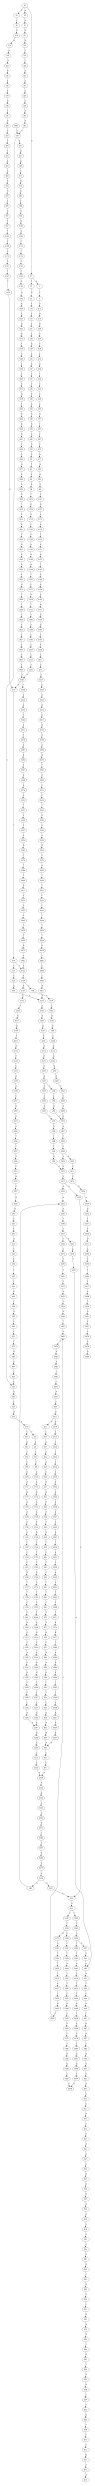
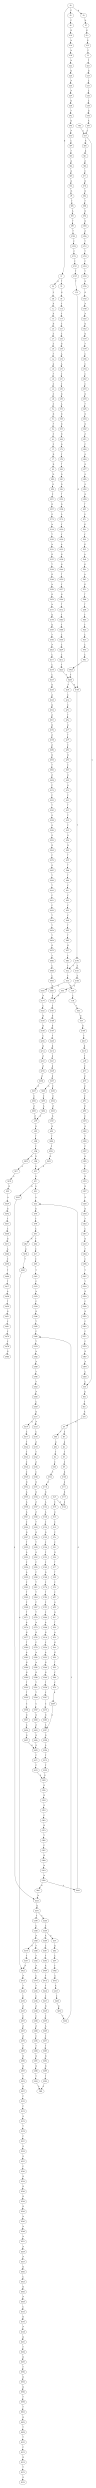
  strict digraph {
    fontname="Noto Sans"
    node [fontname="Noto Sans"]
    edge [fontname="Noto Sans"]
    S0
    S1
    S2
    S3
    S4
    S5
    S6
    S7
    S8
    S9
    S10
    S11
    S12
    S13
    S14
    S15
    S16
    S17
    S18
    S19
    S20
    S21
    S22
    S23
    S24
    S25
    S26
    S27
    S28
    S29
    S30
    S31
    S32
    S33
    S34
    S35
    S36
    S37
    S38
    S39
    S40
    S41
    S42
    S43
    S44
    S45
    S46
    S47
    S48
    S49
    S50
    S51
    S52
    S53
    S54
    S55
    S56
    S57
    S58
    S59
    S60
    S61
    S62
    S63
    S64
    S65
    S66
    S67
    S68
    S69
    S70
    S71
    S72
    S73
    S74
    S75
    S76
    S77
    S78
    S79
    S80
    S81
    S82
    S83
    S84
    S85
    S86
    S87
    S88
    S89
    S90
    S91
    S92
    S93
    S94
    S95
    S96
    S97
    S98
    S99
    S100
    S101
    S102
    S103
    S104
    S105
    S106
    S107
    S108
    S109
    S110
    S111
    S112
    S113
    S114
    S115
    S116
    S117
    S118
    S119
    S120
    S121
    S122
    S123
    S124
    S125
    S126
    S127
    S128
    S129
    S130
    S131
    S132
    S133
    S134
    S135
    S136
    S137
    S138
    S139
    S140
    S141
    S142
    S143
    S144
    S145
    S146
    S147
    S148
    S149
    S150
    S151
    S152
    S153
    S154
    S155
    S156
    S157
    S158
    S159
    S160
    S161
    S162
    S163
    S164
    S165
    S166
    S167
    S168
    S169
    S170
    S171
    S172
    S173
    S174
    S175
    S176
    S177
    S178
    S179
    S180
    S181
    S182
    S183
    S184
    S185
    S186
    S187
    S188
    S189
    S190
    S191
    S192
    S193
    S194
    S195
    S196
    S197
    S198
    S199
    S200
    S201
    S202
    S203
    S204
    S205
    S206
    S207
    S208
    S209
    S210
    S211
    S212
    S213
    S214
    S215
    S216
    S217
    S218
    S219
    S220
    S221
    S222
    S223
    S224
    S225
    S226
    S227
    S228
    S229
    S230
    S231
    S232
    S233
    S234
    S235
    S236
    S237
    S238
    S239
    S240
    S241
    S242
    S243
    S244
    S245
    S246
    S247
    S248
    S249
    S250
    S251
    S252
    S253
    S254
    S255
    S256
    S257
    S258
    S259
    S260
    S261
    S262
    S263
    S264
    S265
    S266
    S267
    S268
    S269
    S270
    S271
    S272
    S273
    S274
    S275
    S276
    S277
    S278
    S279
    S280
    S281
    S282
    S283
    S284
    S285
    S286
    S287
    S288
    S289
    S290
    S291
    S292
    S293
    S294
    S295
    S296
    S297
    S298
    S299
    S300
    S301
    S302
    S303
    S304
    S305
    S306
    S307
    S308
    S309
    S310
    S311
    S312
    S313
    S314
    S315
    S316
    S317
    S318
    S319
    S320
    S321
    S322
    S323
    S324
    S325
    S326
    S327
    S328
    S329
    S330
    S331
    S332
    S333
    S334
    S335
    S336
    S337
    S338
    S339
    S340
    S341
    S342
    S343
    S344
    S345
    S346
    S347
    S348
    S349
    S350
    S351
    S352
    S353
    S354
    S355
    S356
    S357
    S358
    S359
    S360
    S361
    S362
    S363
    S364
    S365
    S366
    S367
    S368
    S369
    S370
    S371
    S372
    S373
    S374
    S375
    S376
    S377
    S378
    S379
    S380
    S381
    S382
    S383
    S384
    S385
    S386
    S387
    S388
    S389
    S390
    S391
    S392
    S393
    S394
    S395
    S396
    S397
    S398
    S399
    S400
    S401
    S402
    S403
    S404
    S405
    S406
    S407
    S408
    S409
    S410
    S411
    S412
    S413
    S414
    S415
    S416
    S417
    S418
    S419
    S420
    S421
    S422
    S423
    S424
    S425
    S426
    S427
    S428
    S429
    S430
    S431
    S432
    S433
    S434
    S435
    S436
    S437
    S438
    S439
    S440
    S441
    S442
    S443
    S444
    S445
    S446
    S447
    S448
    S449
    S450
    S451
    S452
    S453
    S454
    S455
    S456
    S457
    S458
    S459
    S460
    S461
    S462
    S463
    S464
    S465
    S466
    S467
    S468
    S469
    S470
    S471
    S472
    S473
    S474
    S475
    S476
    S477
    S478
    S479
    S480
    S481
    S482
    S483
    S484
    S485
    S486
    S487
    S488
    S489
    S490
    S491
    S492
    S494
    S495
    S496
    S497
    S498
    S499
    S493
    S500
    S501
    S502
    S503
    S504
    S505
    S506
    S507
    S508
    S509
    S510
    S511
    S512
    S513
    S514
    S515
    S516
    S517
    S518
    S519
    S520
    S521
    S522
    S523
    S524
    S525
    S526
    S527
    S528
    S529
    S530
    S531
    S532
    S533
    S534
    S535
    S536
    S537
    S538
    S539
    S540
    S541
    S542
    S543
    S544
    S545
    S546
    S547
    S548
    S549
    S550
    S551
    S552
    S553
    S554
    S555
    S556
    S557
    S558
    S559
    S560
    S561
    S562
    S563
    S564
    S565
    S566
    S567
    S568
    S569
    S570
    S571
    S572
    S573
    S574
    S575
    S576
    S577
    S578
    S579
    S580
    S581
    S582
    S583
    S584
    S585
    S586
    S587
    S588
    S589
    S590
    S591
    S592
    S593
    S594
    S595
    S596
    S597
    S598
    S599
    S600
    S601
    S602
    S603
    S604
    S605
    S606
    S607
    S608
    S609
    S610
    S611
    S612
    S613
    S614
    S615
    S616
    S0 -> S1 [label=G]
    S0 -> S2 [label=C]
    S0 -> S3 [label=A]
    S1 -> S4 [label=A]
    S1 -> S5 [label=T]
    S2 -> S6 [label=C]
    S3 -> S7 [label=G]
    S4 -> S8 [label=C]
    S5 -> S9 [label=G]
    S6 -> S10 [label=G]
    S7 -> S11 [label=G]
    S8 -> S12 [label=A]
    S9 -> S13 [label=T]
    S10 -> S14 [label=A]
    S11 -> S15 [label=G]
    S12 -> S16 [label=A]
    S13 -> S17 [label=T]
    S14 -> S18 [label=A]
    S15 -> S19 [label=C]
    S16 -> S20 [label=G]
    S17 -> S21 [label=C]
    S18 -> S22 [label=A]
    S19 -> S23 [label=T]
    S20 -> S24 [label=C]
    S21 -> S25 [label=C]
    S22 -> S26 [label=G]
    S23 -> S27 [label=G]
    S24 -> S28 [label=C]
    S25 -> S29 [label=G]
    S26 -> S30 [label=A]
    S27 -> S31 [label=C]
    S28 -> S32 [label=T]
    S29 -> S33 [label=A]
    S30 -> S34 [label=A]
    S31 -> S35 [label=C]
    S32 -> S36 [label=A]
    S33 -> S37 [label=A]
    S34 -> S38 [label=G]
    S35 -> S39 [label=C]
    S36 -> S40 [label=T]
    S37 -> S41 [label=C]
    S38 -> S42 [label=T]
    S39 -> S43 [label=G]
    S40 -> S44 [label=C]
    S41 -> S45 [label=C]
    S42 -> S46 [label=G]
    S43 -> S47 [label=A]
    S44 -> S48 [label=C]
    S45 -> S49 [label=G]
    S46 -> S50 [label=A]
    S47 -> S51 [label=C]
    S48 -> S52 [label=C]
    S49 -> S53 [label=A]
    S50 -> S54 [label=C]
    S51 -> S55 [label=C]
    S51 -> S56 [label=A]
    S52 -> S57 [label=G]
    S53 -> S58 [label=G]
    S54 -> S59 [label=T]
    S55 -> S60 [label=G]
    S56 -> S61 [label=G]
    S57 -> S62 [label=T]
    S58 -> S63 [label=G]
    S59 -> S64 [label=A]
    S60 -> S65 [label=T]
    S61 -> S66 [label=A]
    S62 -> S67 [label=C]
    S63 -> S68 [label=G]
    S64 -> S69 [label=A]
    S65 -> S70 [label=A]
    S66 -> S71 [label=C]
    S67 -> S72 [label=C]
    S68 -> S73 [label=G]
    S69 -> S74 [label=A]
    S70 -> S75 [label=G]
    S71 -> S76 [label=G]
    S72 -> S77 [label=G]
    S73 -> S78 [label=C]
    S74 -> S79 [label=G]
    S75 -> S80 [label=T]
    S75 -> S81 [label=C]
    S76 -> S82 [label=G]
    S77 -> S83 [label=G]
    S78 -> S84 [label=T]
    S79 -> S85 [label=T]
    S80 -> S86 [label=A]
    S81 -> S87 [label=A]
    S82 -> S88 [label=T]
    S83 -> S89 [label=G]
    S84 -> S90 [label=G]
    S85 -> S91 [label=A]
    S86 -> S92 [label=T]
    S87 -> S93 [label=T]
    S88 -> S94 [label=G]
    S89 -> S95 [label=A]
    S90 -> S96 [label=G]
    S91 -> S97 [label=T]
    S92 -> S98 [label=C]
    S93 -> S99 [label=C]
    S94 -> S100 [label=G]
    S95 -> S101 [label=C]
    S96 -> S102 [label=T]
    S97 -> S103 [label=T]
    S98 -> S104 [label=C]
    S99 -> S105 [label=G]
    S100 -> S106 [label=A]
    S101 -> S107 [label=G]
    S102 -> S108 [label=G]
    S103 -> S109 [label=C]
    S104 -> S110 [label=A]
    S105 -> S111 [label=A]
    S106 -> S112 [label=T]
    S107 -> S113 [label=A]
    S108 -> S114 [label=A]
    S109 -> S115 [label=C]
    S110 -> S116 [label=G]
    S111 -> S117 [label=G]
    S112 -> S118 [label=T]
    S113 -> S119 [label=A]
    S114 -> S120 [label=C]
    S115 -> S121 [label=C]
    S116 -> S122 [label=A]
    S117 -> S123 [label=A]
    S118 -> S124 [label=C]
    S119 -> S125 [label=T]
    S120 -> S126 [label=C]
    S121 -> S127 [label=T]
    S122 -> S128 [label=A]
-   S123 -> S129 [label=A]
+   S129 -> S123 [label=A]
    S124 -> S130 [label=T]
    S125 -> S131 [label=A]
    S126 -> S132 [label=A]
    S127 -> S133 [label=T]
    S128 -> S134 [label=C]
    S129 -> S135 [label=C]
    S130 -> S136 [label=G]
    S131 -> S137 [label=G]
    S132 -> S138 [label=G]
    S133 -> S139 [label=G]
    S134 -> S140 [label=G]
    S135 -> S141 [label=A]
    S136 -> S142 [label=G]
    S137 -> S143 [label=T]
    S138 -> S144 [label=G]
    S139 -> S145 [label=T]
    S140 -> S146 [label=C]
    S141 -> S147 [label=C]
    S142 -> S148 [label=A]
    S143 -> S149 [label=G]
    S144 -> S150 [label=T]
    S145 -> S151 [label=C]
    S145 -> S152 [label=T]
    S146 -> S153 [label=C]
    S147 -> S154 [label=C]
    S148 -> S155 [label=A]
    S149 -> S156 [label=A]
    S150 -> S157 [label=C]
    S151 -> S158 [label=C]
    S152 -> S159 [label=T]
    S153 -> S160 [label=C]
    S154 -> S161 [label=C]
    S155 -> S162 [label=G]
    S156 -> S163 [label=G]
    S157 -> S164 [label=G]
    S158 -> S165 [label=G]
    S159 -> S166 [label=G]
    S159 -> S167 [label=A]
    S160 -> S168 [label=G]
    S161 -> S169 [label=G]
    S162 -> S170 [label=G]
    S163 -> S171 [label=A]
    S164 -> S172 [label=T]
    S165 -> S173 [label=A]
    S166 -> S174 [label=A]
    S167 -> S175 [label=C]
    S168 -> S176 [label=C]
    S169 -> S177 [label=T]
    S170 -> S178 [label=T]
    S171 -> S179 [label=G]
    S172 -> S180 [label=T]
    S173 -> S181 [label=C]
    S174 -> S182 [label=C]
    S175 -> S183 [label=T]
    S176 -> S184 [label=T]
    S177 -> S185 [label=T]
    S178 -> S186 [label=C]
    S179 -> S187 [label=G]
    S180 -> S188 [label=T]
    S181 -> S189 [label=G]
    S182 -> S190 [label=G]
    S183 -> S191 [label=G]
    S184 -> S192 [label=C]
    S185 -> S193 [label=C]
    S186 -> S194 [label=C]
    S187 -> S195 [label=T]
    S188 -> S196 [label=C]
    S189 -> S197 [label=G]
    S190 -> S198 [label=G]
    S191 -> S199 [label=G]
    S192 -> S200 [label=C]
    S193 -> S201 [label=C]
    S194 -> S202 [label=C]
    S195 -> S203 [label=A]
    S196 -> S204 [label=C]
    S197 -> S205 [label=T]
    S198 -> S206 [label=C]
    S199 -> S207 [label=T]
    S200 -> S208 [label=A]
    S201 -> S209 [label=A]
    S202 -> S210 [label=C]
    S203 -> S211 [label=C]
    S204 -> S212 [label=C]
    S205 -> S213 [label=G]
    S206 -> S214 [label=G]
    S207 -> S215 [label=G]
    S208 -> S216 [label=G]
    S209 -> S217 [label=G]
    S210 -> S218 [label=G]
    S211 -> S219 [label=C]
    S212 -> S220 [label=T]
    S213 -> S221 [label=A]
    S214 -> S222 [label=A]
    S215 -> S223 [label=T]
    S216 -> S224 [label=C]
    S217 -> S225 [label=T]
    S218 -> S226 [label=T]
    S219 -> S227 [label=C]
    S220 -> S228 [label=T]
    S221 -> S229 [label=A]
    S222 -> S230 [label=A]
    S223 -> S231 [label=C]
    S224 -> S232 [label=A]
    S225 -> S233 [label=A]
    S226 -> S234 [label=G]
    S227 -> S235 [label=G]
    S228 -> S139 [label=G]
    S228 -> S236 [label=T]
    S229 -> S237 [label=A]
    S230 -> S238 [label=A]
    S231 -> S239 [label=A]
    S232 -> S240 [label=G]
    S233 -> S241 [label=G]
    S234 -> S242 [label=G]
    S235 -> S243 [label=A]
    S236 -> S244 [label=C]
    S237 -> S245 [label=C]
    S237 -> S246 [label=A]
    S238 -> S247 [label=A]
    S239 -> S248 [label=A]
    S240 -> S249 [label=G]
    S241 -> S250 [label=G]
    S242 -> S251 [label=A]
    S243 -> S252 [label=G]
    S244 -> S253 [label=C]
    S245 -> S254 [label=C]
    S246 -> S255 [label=C]
    S247 -> S256 [label=C]
    S248 -> S257 [label=C]
    S249 -> S258 [label=T]
    S250 -> S259 [label=T]
    S251 -> S260 [label=C]
    S252 -> S261 [label=A]
    S253 -> S262 [label=T]
    S254 -> S263 [label=A]
    S255 -> S264 [label=A]
    S256 -> S265 [label=A]
    S257 -> S266 [label=G]
    S258 -> S267 [label=C]
    S259 -> S268 [label=C]
    S260 -> S269 [label=A]
    S261 -> S270 [label=G]
    S262 -> S271 [label=A]
    S263 -> S272 [label=A]
    S264 -> S273 [label=A]
    S265 -> S273 [label=A]
    S266 -> S274 [label=A]
    S267 -> S275 [label=C]
    S268 -> S276 [label=C]
    S269 -> S277 [label=G]
    S270 -> S278 [label=A]
    S271 -> S279 [label=T]
    S272 -> S280 [label=G]
    S273 -> S281 [label=G]
    S274 -> S282 [label=A]
    S275 -> S283 [label=G]
    S276 -> S284 [label=G]
    S277 -> S285 [label=A]
    S278 -> S286 [label=A]
    S279 -> S287 [label=C]
    S280 -> S288 [label=T]
    S281 -> S289 [label=T]
    S282 -> S290 [label=T]
    S283 -> S291 [label=A]
    S284 -> S291 [label=A]
    S285 -> S292 [label=A]
    S286 -> S293 [label=G]
    S287 -> S294 [label=G]
    S288 -> S295 [label=C]
    S289 -> S296 [label=C]
    S290 -> S297 [label=C]
    S291 -> S298 [label=G]
    S292 -> S299 [label=G]
    S293 -> S300 [label=T]
    S294 -> S301 [label=C]
    S295 -> S302 [label=G]
    S296 -> S303 [label=A]
    S296 -> S304 [label=G]
    S297 -> S305 [label=A]
    S298 -> S306 [label=A]
    S299 -> S307 [label=T]
    S300 -> S308 [label=A]
    S301 -> S309 [label=A]
    S302 -> S310 [label=A]
    S303 -> S311 [label=A]
    S304 -> S310 [label=A]
    S305 -> S312 [label=C]
    S306 -> S313 [label=C]
    S307 -> S314 [label=A]
    S308 -> S315 [label=C]
    S309 -> S316 [label=A]
    S310 -> S317 [label=A]
    S311 -> S318 [label=A]
    S312 -> S319 [label=G]
    S313 -> S320 [label=C]
    S314 -> S321 [label=G]
    S315 -> S322 [label=C]
    S316 -> S323 [label=C]
    S317 -> S324 [label=A]
    S317 -> S325 [label=G]
    S318 -> S326 [label=G]
    S319 -> S327 [label=G]
    S320 -> S328 [label=A]
    S321 -> S329 [label=C]
    S322 -> S330 [label=T]
    S323 -> S331 [label=T]
    S324 -> S332 [label=A]
    S325 -> S333 [label=A]
    S326 -> S334 [label=A]
    S327 -> S335 [label=G]
    S328 -> S336 [label=A]
    S329 -> S337 [label=G]
    S330 -> S338 [label=A]
    S331 -> S339 [label=C]
    S332 -> S340 [label=G]
    S333 -> S341 [label=G]
    S334 -> S342 [label=G]
    S335 -> S343 [label=G]
    S336 -> S344 [label=G]
    S337 -> S345 [label=A]
    S338 -> S346 [label=A]
    S339 -> S347 [label=C]
    S340 -> S348 [label=T]
    S341 -> S349 [label=T]
    S341 -> S350 [label=C]
    S342 -> S351 [label=T]
    S343 -> S352 [label=T]
    S344 -> S353 [label=A]
    S345 -> S354 [label=G]
    S346 -> S355 [label=A]
    S347 -> S356 [label=A]
    S348 -> S357 [label=C]
    S349 -> S358 [label=C]
    S350 -> S359 [label=C]
    S351 -> S360 [label=C]
    S352 -> S361 [label=C]
    S353 -> S362 [label=C]
    S354 -> S363 [label=A]
    S355 -> S364 [label=G]
    S356 -> S365 [label=G]
    S357 -> S366 [label=T]
    S357 -> S367 [label=A]
    S358 -> S368 [label=A]
    S359 -> S369 [label=A]
    S359 -> S370 [label=G]
    S360 -> S371 [label=G]
    S361 -> S372 [label=G]
    S362 -> S373 [label=G]
    S363 -> S374 [label=G]
    S364 -> S375 [label=C]
    S365 -> S376 [label=T]
    S366 -> S377 [label=C]
    S367 -> S378 [label=A]
    S368 -> S379 [label=A]
    S368 -> S380 [label=T]
    S369 -> S381 [label=C]
    S370 -> S382 [label=G]
    S371 -> S383 [label=A]
    S372 -> S384 [label=T]
    S373 -> S385 [label=T]
    S374 -> S386 [label=T]
    S375 -> S387 [label=A]
    S376 -> S388 [label=T]
    S377 -> S389 [label=C]
    S378 -> S390 [label=T]
    S379 -> S391 [label=T]
    S380 -> S392 [label=T]
    S381 -> S393 [label=T]
    S382 -> S394 [label=C]
    S383 -> S395 [label=C]
    S384 -> S396 [label=C]
    S385 -> S397 [label=C]
    S386 -> S398 [label=T]
    S387 -> S399 [label=T]
    S388 -> S400 [label=T]
    S389 -> S401 [label=T]
    S390 -> S402 [label=A]
    S391 -> S402 [label=A]
    S392 -> S403 [label=A]
    S393 -> S404 [label=A]
    S394 -> S405 [label=T]
    S395 -> S406 [label=T]
    S396 -> S407 [label=T]
    S397 -> S408 [label=G]
    S398 -> S409 [label=T]
    S399 -> S410 [label=T]
    S400 -> S411 [label=C]
    S401 -> S412 [label=C]
    S402 -> S413 [label=A]
    S403 -> S414 [label=C]
    S404 -> S415 [label=T]
    S405 -> S416 [label=C]
    S406 -> S417 [label=T]
    S407 -> S418 [label=T]
    S408 -> S419 [label=A]
    S409 -> S420 [label=T]
    S410 -> S421 [label=C]
    S411 -> S422 [label=C]
    S412 -> S423 [label=A]
    S413 -> S424 [label=T]
    S414 -> S425 [label=T]
    S415 -> S426 [label=T]
    S416 -> S427 [label=A]
    S417 -> S428 [label=A]
    S418 -> S429 [label=G]
    S419 -> S430 [label=A]
    S420 -> S431 [label=C]
    S421 -> S432 [label=C]
    S422 -> S433 [label=C]
    S423 -> S434 [label=C]
    S424 -> S435 [label=C]
    S425 -> S436 [label=C]
    S426 -> S437 [label=C]
    S427 -> S438 [label=C]
    S428 -> S439 [label=T]
    S429 -> S440 [label=C]
    S430 -> S441 [label=G]
    S430 -> S442 [label=A]
    S431 -> S443 [label=C]
    S432 -> S444 [label=T]
    S433 -> S445 [label=C]
    S434 -> S446 [label=G]
    S435 -> S447 [label=A]
    S436 -> S448 [label=A]
    S437 -> S449 [label=G]
    S438 -> S450 [label=G]
    S439 -> S451 [label=G]
    S440 -> S452 [label=G]
    S441 -> S333 [label=A]
    S442 -> S332 [label=A]
    S443 -> S453 [label=C]
    S444 -> S454 [label=T]
    S445 -> S455 [label=T]
    S446 -> S456 [label=T]
    S447 -> S457 [label=C]
    S448 -> S458 [label=C]
    S449 -> S459 [label=C]
    S450 -> S460 [label=T]
    S451 -> S461 [label=C]
    S452 -> S462 [label=C]
    S453 -> S463 [label=T]
    S454 -> S464 [label=T]
    S455 -> S465 [label=T]
    S456 -> S466 [label=C]
    S457 -> S467 [label=A]
    S458 -> S468 [label=A]
    S459 -> S469 [label=A]
    S460 -> S466 [label=C]
    S461 -> S470 [label=C]
    S462 -> S471 [label=C]
    S463 -> S228 [label=T]
    S464 -> S472 [label=G]
    S465 -> S473 [label=G]
    S466 -> S474 [label=T]
    S467 -> S475 [label=A]
    S468 -> S476 [label=C]
    S469 -> S477 [label=C]
    S470 -> S478 [label=C]
    S471 -> S479 [label=C]
    S472 -> S480 [label=T]
    S473 -> S481 [label=T]
    S474 -> S482 [label=A]
    S475 -> S483 [label=T]
    S476 -> S484 [label=T]
    S477 -> S485 [label=T]
    S478 -> S486 [label=G]
    S479 -> S487 [label=G]
    S480 -> S488 [label=C]
    S481 -> S152 [label=T]
    S482 -> S489 [label=A]
    S483 -> S490 [label=G]
    S484 -> S491 [label=G]
    S485 -> S492 [label=G]
    S487 -> S494 [label=A]
    S488 -> S495 [label=C]
    S489 -> S496 [label=T]
    S490 -> S497 [label=G]
    S491 -> S498 [label=G]
    S492 -> S499 [label=G]
    S494 -> S500 [label=C]
    S495 -> S501 [label=G]
    S496 -> S502 [label=T]
    S497 -> S503 [label=T]
    S498 -> S504 [label=T]
    S499 -> S505 [label=T]
    S493 -> S51 [label=C]
    S500 -> S55 [label=C]
    S501 -> S173 [label=A]
    S502 -> S506 [label=A]
    S503 -> S507 [label=A]
    S504 -> S508 [label=A]
    S505 -> S508 [label=A]
    S506 -> S509 [label=C]
    S507 -> S510 [label=C]
    S509 -> S511 [label=G]
    S510 -> S512 [label=C]
    S511 -> S513 [label=A]
    S511 -> S514 [label=G]
    S512 -> S515 [label=A]
    S513 -> S516 [label=C]
    S514 -> S517 [label=C]
    S515 -> S518 [label=T]
    S516 -> S519 [label=A]
    S517 -> S520 [label=T]
    S518 -> S521 [label=C]
    S519 -> S522 [label=T]
    S520 -> S523 [label=T]
    S521 -> S524 [label=A]
    S522 -> S525 [label=A]
    S523 -> S526 [label=C]
    S524 -> S527 [label=A]
    S525 -> S528 [label=C]
    S526 -> S529 [label=C]
    S527 -> S530 [label=C]
    S528 -> S531 [label=G]
    S529 -> S532 [label=G]
    S530 -> S533 [label=G]
    S531 -> S534 [label=G]
    S532 -> S535 [label=A]
    S533 -> S536 [label=G]
    S534 -> S537 [label=A]
    S535 -> S538 [label=A]
    S536 -> S539 [label=G]
    S537 -> S540 [label=A]
    S538 -> S541 [label=A]
    S539 -> S542 [label=G]
    S540 -> S543 [label=T]
    S541 -> S544 [label=C]
    S542 -> S545 [label=A]
    S543 -> S546 [label=G]
    S544 -> S547 [label=G]
    S545 -> S548 [label=A]
    S546 -> S549 [label=T]
    S547 -> S550 [label=T]
    S548 -> S551 [label=A]
    S549 -> S552 [label=A]
    S550 -> S553 [label=A]
    S551 -> S554 [label=A]
    S552 -> S555 [label=C]
    S553 -> S556 [label=C]
    S554 -> S557 [label=A]
    S555 -> S558 [label=C]
    S556 -> S559 [label=A]
    S557 -> S560 [label=G]
    S558 -> S561 [label=T]
    S559 -> S562 [label=C]
    S560 -> S563 [label=C]
    S561 -> S564 [label=T]
    S562 -> S565 [label=T]
    S563 -> S566 [label=G]
    S564 -> S567 [label=C]
    S565 -> S568 [label=C]
    S566 -> S569 [label=A]
    S567 -> S570 [label=T]
    S568 -> S571 [label=T]
    S569 -> S572 [label=C]
    S570 -> S573 [label=A]
    S571 -> S574 [label=A]
    S572 -> S575 [label=G]
    S573 -> S576 [label=G]
    S574 -> S577 [label=G]
    S575 -> S578 [label=A]
    S576 -> S579 [label=C]
    S577 -> S580 [label=T]
    S578 -> S581 [label=G]
    S579 -> S582 [label=A]
    S580 -> S583 [label=A]
    S581 -> S584 [label=T]
    S582 -> S585 [label=A]
    S583 -> S586 [label=G]
    S584 -> S587 [label=G]
    S585 -> S588 [label=G]
    S586 -> S589 [label=G]
    S587 -> S590 [label=T]
    S588 -> S591 [label=T]
    S589 -> S592 [label=T]
    S590 -> S593 [label=G]
    S591 -> S594 [label=T]
    S592 -> S595 [label=T]
    S593 -> S596 [label=G]
    S594 -> S597 [label=C]
    S595 -> S598 [label=C]
    S596 -> S599 [label=T]
    S597 -> S600 [label=G]
    S598 -> S601 [label=G]
    S599 -> S602 [label=T]
    S600 -> S603 [label=A]
    S601 -> S604 [label=A]
    S602 -> S605 [label=G]
    S603 -> S606 [label=G]
    S604 -> S607 [label=G]
    S605 -> S608 [label=T]
    S606 -> S609 [label=A]
    S607 -> S609 [label=A]
    S608 -> S610 [label=T]
    S609 -> S611 [label=C]
    S610 -> S612 [label=C]
    S611 -> S613 [label=C]
    S612 -> S614 [label=G]
    S613 -> S328 [label=A]
    S614 -> S615 [label=T]
    S615 -> S616 [label=A]
  }
